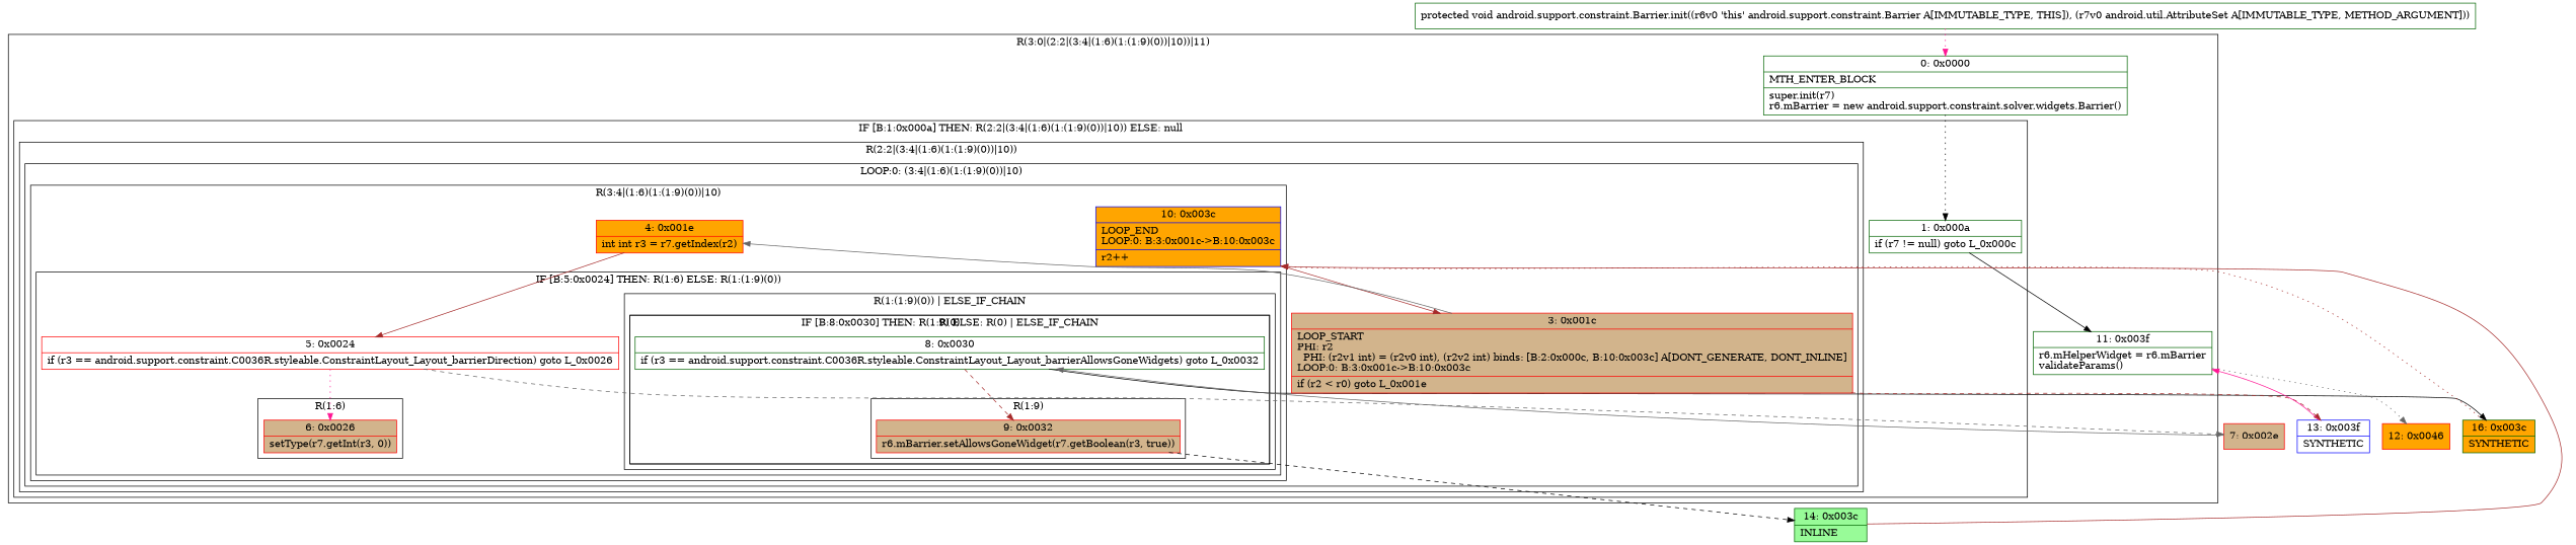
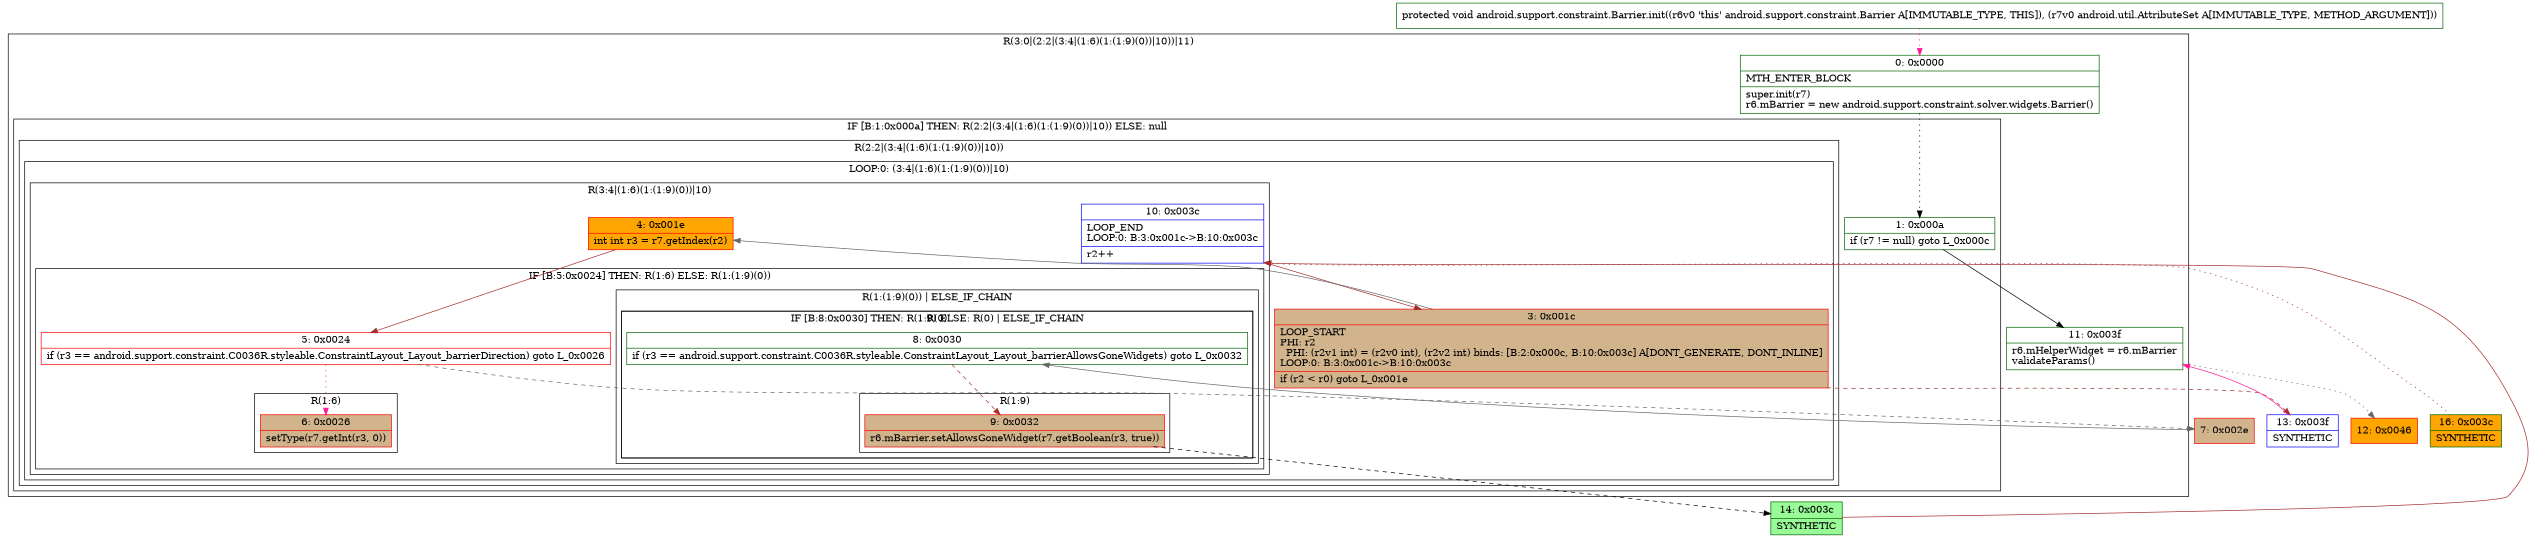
  digraph {
    node [color=red fillcolor=white shape=record style=filled]
    edge [color=brown style=solid]
    n1 [fillcolor=tan label="{6\:\ 0x0026|setType(r7.getInt(r3, 0))\l}"]
    n2 [fillcolor=tan label="{9\:\ 0x0032|r6.mBarrier.setAllowsGoneWidget(r7.getBoolean(r3, true))\l}"]
    n3 [color=darkgreen label="{8\:\ 0x0030|if (r3 == android.support.constraint.C0036R.styleable.ConstraintLayout_Layout_barrierAllowsGoneWidgets) goto L_0x0032\l}"]
    n4 [label="{5\:\ 0x0024|if (r3 == android.support.constraint.C0036R.styleable.ConstraintLayout_Layout_barrierDirection) goto L_0x0026\l}"]
    n5 [fillcolor=orange label="{4\:\ 0x001e|int int r3 = r7.getIndex(r2)\l}"]
-   n6 [color=blue fillcolor=orange label="{10\:\ 0x003c|LOOP_END\lLOOP:0: B:3:0x001c\-\>B:10:0x003c\l|r2++\l}"]
+   n6 [color=blue label="{10\:\ 0x003c|LOOP_END\lLOOP:0: B:3:0x001c\-\>B:10:0x003c\l|r2++\l}"]
    n7 [fillcolor=tan label="{3\:\ 0x001c|LOOP_START\lPHI: r2 \l  PHI: (r2v1 int) = (r2v0 int), (r2v2 int) binds: [B:2:0x000c, B:10:0x003c] A[DONT_GENERATE, DONT_INLINE]\lLOOP:0: B:3:0x001c\-\>B:10:0x003c\l|if (r2 \< r0) goto L_0x001e\l}"]
    n8 [color=darkgreen label="{1\:\ 0x000a|if (r7 != null) goto L_0x000c\l}"]
    n9 [color=darkgreen label="{0\:\ 0x0000|MTH_ENTER_BLOCK\l|super.init(r7)\lr6.mBarrier = new android.support.constraint.solver.widgets.Barrier()\l}"]
    n10 [color=darkgreen label="{11\:\ 0x003f|r6.mHelperWidget = r6.mBarrier\lvalidateParams()\l}"]
-   n11 [color=darkgreen fillcolor=palegreen label="{14\:\ 0x003c|INLINE\l}"]
+   n11 [color=darkgreen fillcolor=palegreen label="{14\:\ 0x003c|SYNTHETIC\l}"]
    n12 [color=darkgreen fillcolor=orange label="{16\:\ 0x003c|SYNTHETIC\l}"]
    n13 [fillcolor=tan label="{7\:\ 0x002e}"]
    n14 [color=blue label="{13\:\ 0x003f|SYNTHETIC\l}"]
    n15 [fillcolor=orange label="{12\:\ 0x0046}"]
    n16 [color=darkgreen label="{protected void android.support.constraint.Barrier.init((r6v0 'this' android.support.constraint.Barrier A[IMMUTABLE_TYPE, THIS]), (r7v0 android.util.AttributeSet A[IMMUTABLE_TYPE, METHOD_ARGUMENT])) }"]
    subgraph cluster_1 {
      label="R(3:0|(2:2|(3:4|(1:6)(1:(1:9)(0))|10))|11)"
      n9
      n10
      subgraph cluster_2 {
        label="IF [B:1:0x000a] THEN: R(2:2|(3:4|(1:6)(1:(1:9)(0))|10)) ELSE: null"
        n8
        subgraph cluster_3 {
          label="R(2:2|(3:4|(1:6)(1:(1:9)(0))|10))"
          subgraph cluster_4 {
            label="LOOP:0: (3:4|(1:6)(1:(1:9)(0))|10)"
            n7
            subgraph cluster_5 {
              label="R(3:4|(1:6)(1:(1:9)(0))|10)"
              n5
              n6
              subgraph cluster_6 {
                label="IF [B:5:0x0024] THEN: R(1:6) ELSE: R(1:(1:9)(0))"
                n4
                subgraph cluster_7 {
                  label="R(1:6)"
                  n1
                }
                subgraph cluster_8 {
                  label="R(1:(1:9)(0)) | ELSE_IF_CHAIN\l"
                  subgraph cluster_9 {
                    label="IF [B:8:0x0030] THEN: R(1:9) ELSE: R(0) | ELSE_IF_CHAIN\l"
                    n3
                    subgraph cluster_10 {
                      label="R(1:9)"
                      n2
                    }
                    subgraph cluster_11 {
                      label="R(0)"
                    }
                  }
                }
              }
            }
          }
        }
      }
    }
    n2 -> n11 [color=black style=dashed]
    n3 -> n2 [style=dashed]
-   n3 -> n12 [color=black]
    n4 -> n1 [color=deeppink style=dotted]
    n4 -> n13 [color=gray40 style=dashed]
    n5 -> n4
    n6 -> n7
    n7 -> n5 [color=gray40]
    n7 -> n14 [style=dashed]
    n8 -> n10 [color=black]
    n9 -> n8 [color=black style=dotted]
    n10 -> n15 [color=gray40 style=dotted]
    n11 -> n6
    n12 -> n6 [style=dotted]
    n13 -> n3 [color=gray40]
    n14 -> n10 [color=deeppink]
    n16 -> n9 [color=deeppink style=dotted]
  }
